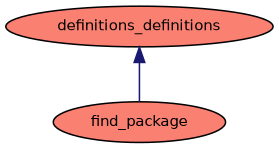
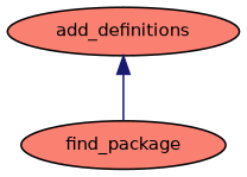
  digraph {
    rankdir=TB
    node [color=black fillcolor=salmon fontname=Helvetica fontsize=10 shape=ellipse style=filled]
-   n1 [fontcolor=black height=0.2 label=definitions_definitions width=0.4]
+   n1 [fontcolor=black height=0.2 label=add_definitions width=0.4]
    n2 [height=0.2 label=find_package width=0.4]
    n1 -> n2 [color=midnightblue dir=back fontname=Helvetica fontsize=10 labelfontname=Helvetica labelfontsize=10 style=solid]
  }
